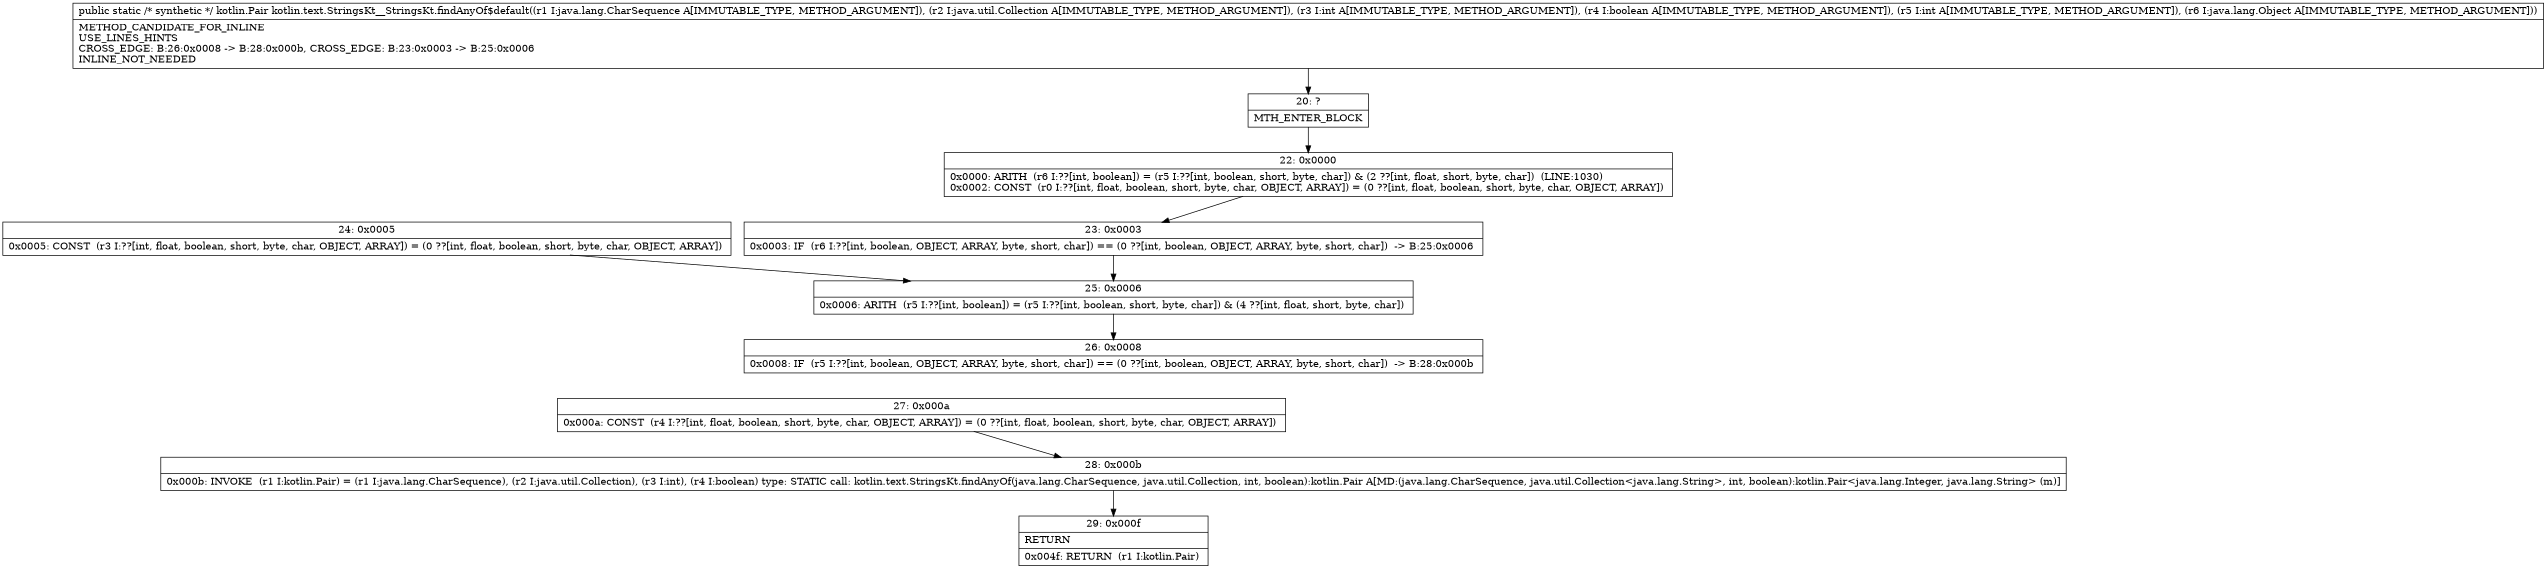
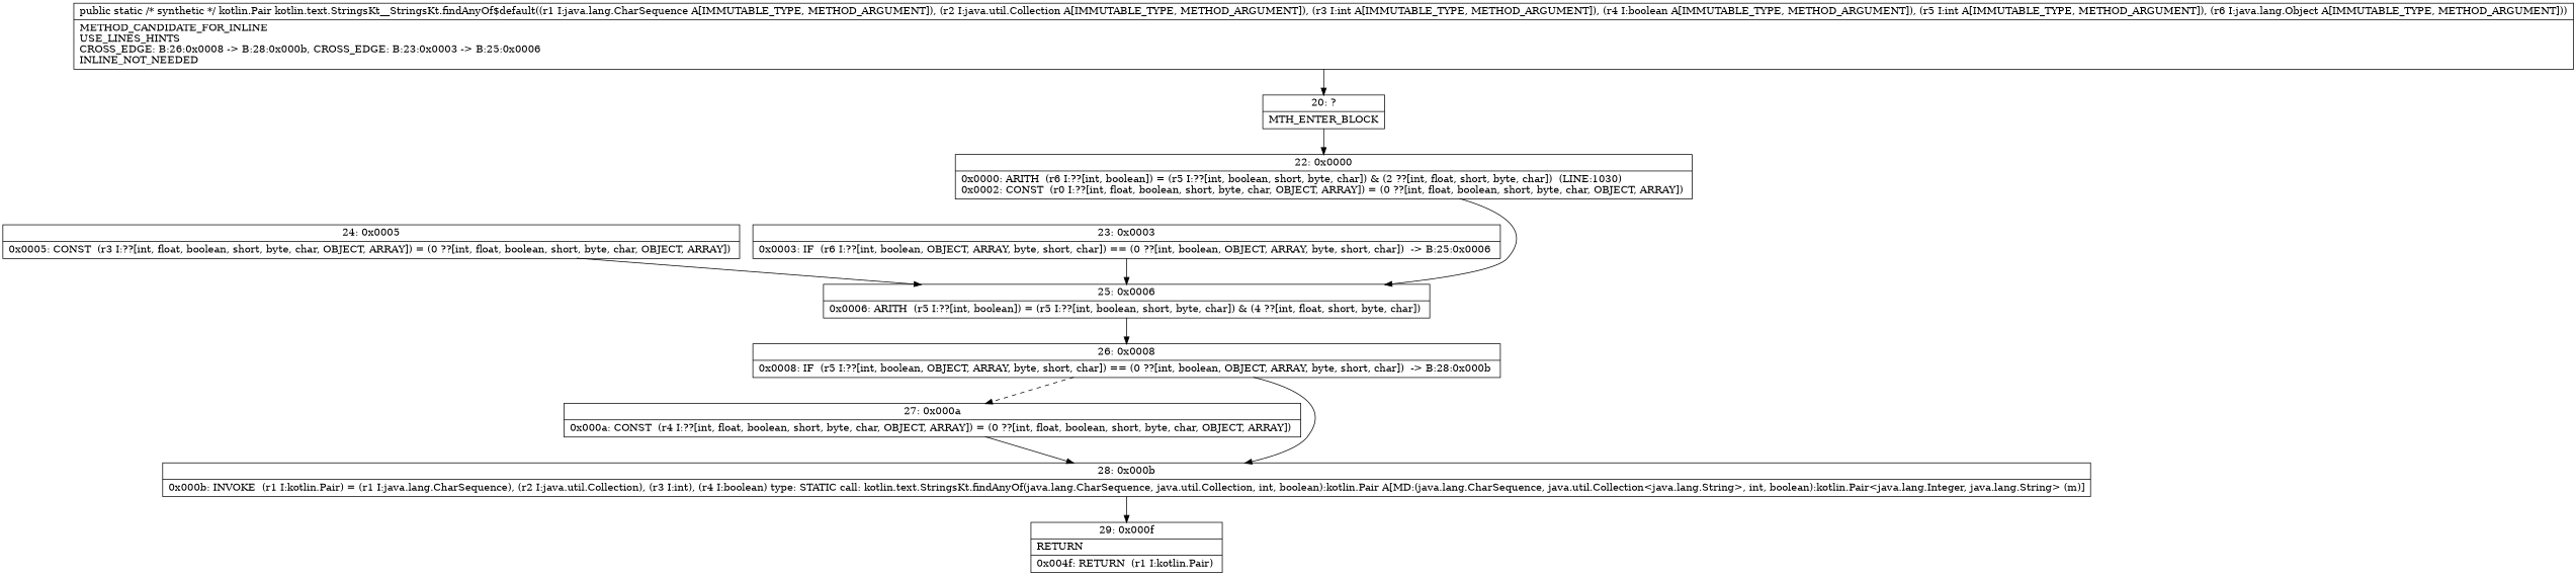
  digraph {
    node [shape=record]
    n1 [label="{20\:\ ?|MTH_ENTER_BLOCK\l}"]
    n2 [label="{22\:\ 0x0000|0x0000: ARITH  (r6 I:??[int, boolean]) = (r5 I:??[int, boolean, short, byte, char]) & (2 ??[int, float, short, byte, char])  (LINE:1030)\l0x0002: CONST  (r0 I:??[int, float, boolean, short, byte, char, OBJECT, ARRAY]) = (0 ??[int, float, boolean, short, byte, char, OBJECT, ARRAY]) \l}"]
    n3 [label="{23\:\ 0x0003|0x0003: IF  (r6 I:??[int, boolean, OBJECT, ARRAY, byte, short, char]) == (0 ??[int, boolean, OBJECT, ARRAY, byte, short, char])  \-\> B:25:0x0006 \l}"]
    n4 [label="{25\:\ 0x0006|0x0006: ARITH  (r5 I:??[int, boolean]) = (r5 I:??[int, boolean, short, byte, char]) & (4 ??[int, float, short, byte, char]) \l}"]
    n5 [label="{24\:\ 0x0005|0x0005: CONST  (r3 I:??[int, float, boolean, short, byte, char, OBJECT, ARRAY]) = (0 ??[int, float, boolean, short, byte, char, OBJECT, ARRAY]) \l}"]
    n6 [label="{26\:\ 0x0008|0x0008: IF  (r5 I:??[int, boolean, OBJECT, ARRAY, byte, short, char]) == (0 ??[int, boolean, OBJECT, ARRAY, byte, short, char])  \-\> B:28:0x000b \l}"]
    n7 [label="{27\:\ 0x000a|0x000a: CONST  (r4 I:??[int, float, boolean, short, byte, char, OBJECT, ARRAY]) = (0 ??[int, float, boolean, short, byte, char, OBJECT, ARRAY]) \l}"]
    n8 [label="{28\:\ 0x000b|0x000b: INVOKE  (r1 I:kotlin.Pair) = (r1 I:java.lang.CharSequence), (r2 I:java.util.Collection), (r3 I:int), (r4 I:boolean) type: STATIC call: kotlin.text.StringsKt.findAnyOf(java.lang.CharSequence, java.util.Collection, int, boolean):kotlin.Pair A[MD:(java.lang.CharSequence, java.util.Collection\<java.lang.String\>, int, boolean):kotlin.Pair\<java.lang.Integer, java.lang.String\> (m)]\l}"]
    n9 [label="{29\:\ 0x000f|RETURN\l|0x004f: RETURN  (r1 I:kotlin.Pair) \l}"]
    n10 [label="{public static \/* synthetic *\/ kotlin.Pair kotlin.text.StringsKt__StringsKt.findAnyOf$default((r1 I:java.lang.CharSequence A[IMMUTABLE_TYPE, METHOD_ARGUMENT]), (r2 I:java.util.Collection A[IMMUTABLE_TYPE, METHOD_ARGUMENT]), (r3 I:int A[IMMUTABLE_TYPE, METHOD_ARGUMENT]), (r4 I:boolean A[IMMUTABLE_TYPE, METHOD_ARGUMENT]), (r5 I:int A[IMMUTABLE_TYPE, METHOD_ARGUMENT]), (r6 I:java.lang.Object A[IMMUTABLE_TYPE, METHOD_ARGUMENT]))  | METHOD_CANDIDATE_FOR_INLINE\lUSE_LINES_HINTS\lCROSS_EDGE: B:26:0x0008 \-\> B:28:0x000b, CROSS_EDGE: B:23:0x0003 \-\> B:25:0x0006\lINLINE_NOT_NEEDED\l}"]
    n1 -> n2
-   n2 -> n3
+   n2 -> n4
    n3 -> n4
    n4 -> n6
    n5 -> n4
+   n6 -> n7 [style=dashed]
+   n6 -> n8
    n7 -> n8
    n8 -> n9
    n10 -> n1
  }
